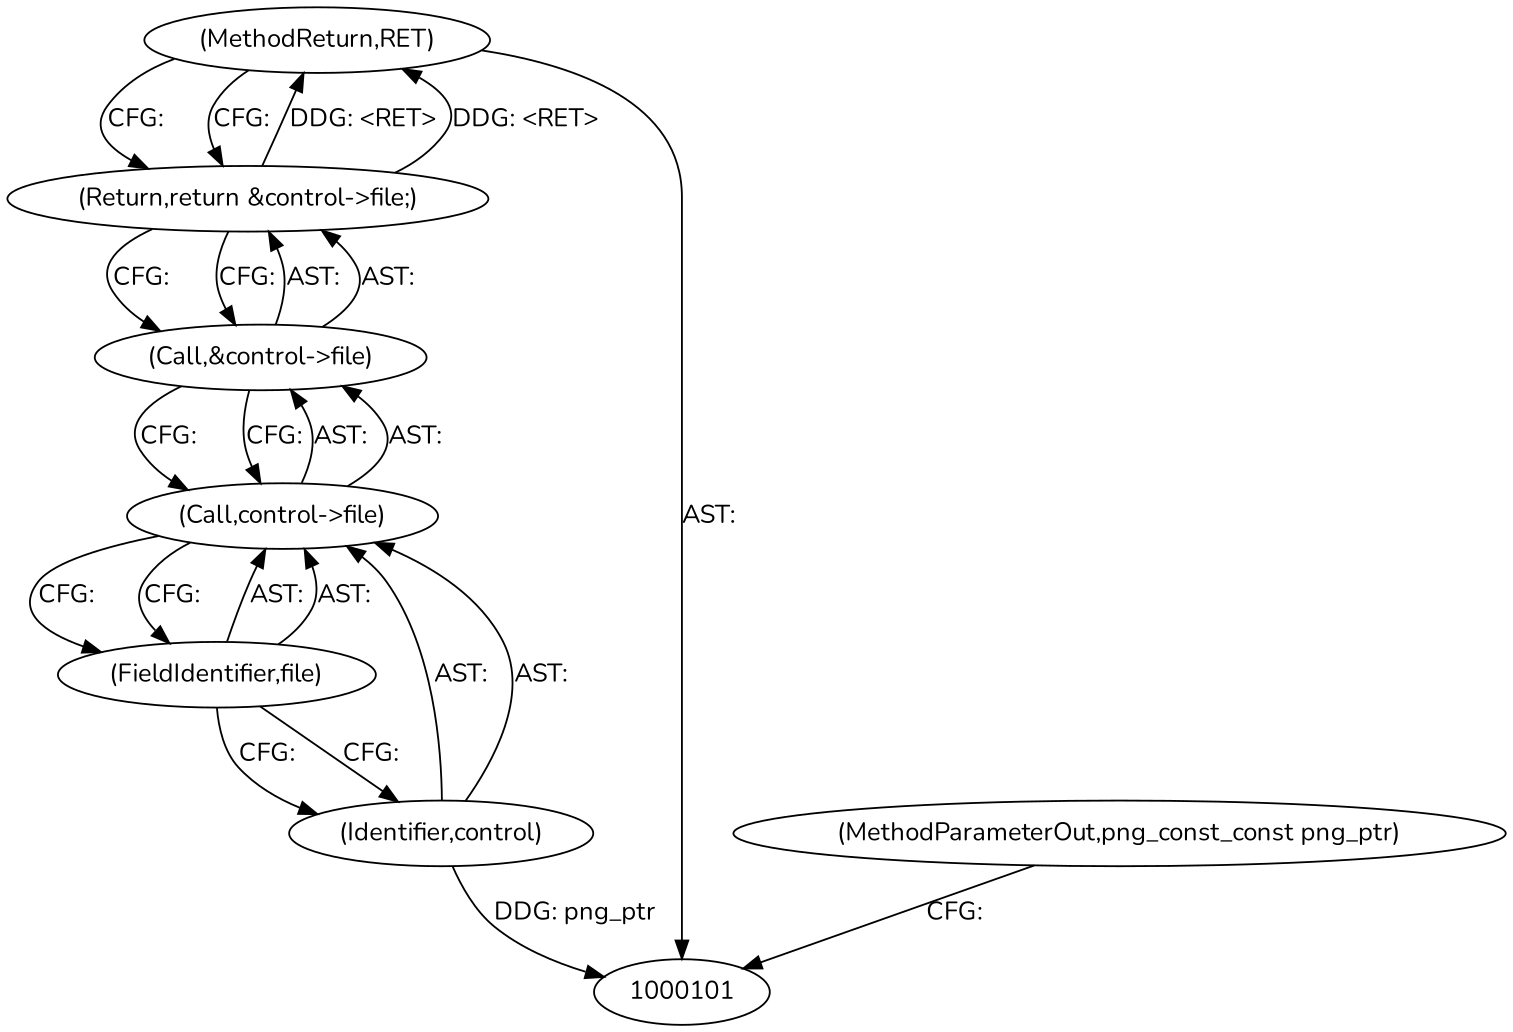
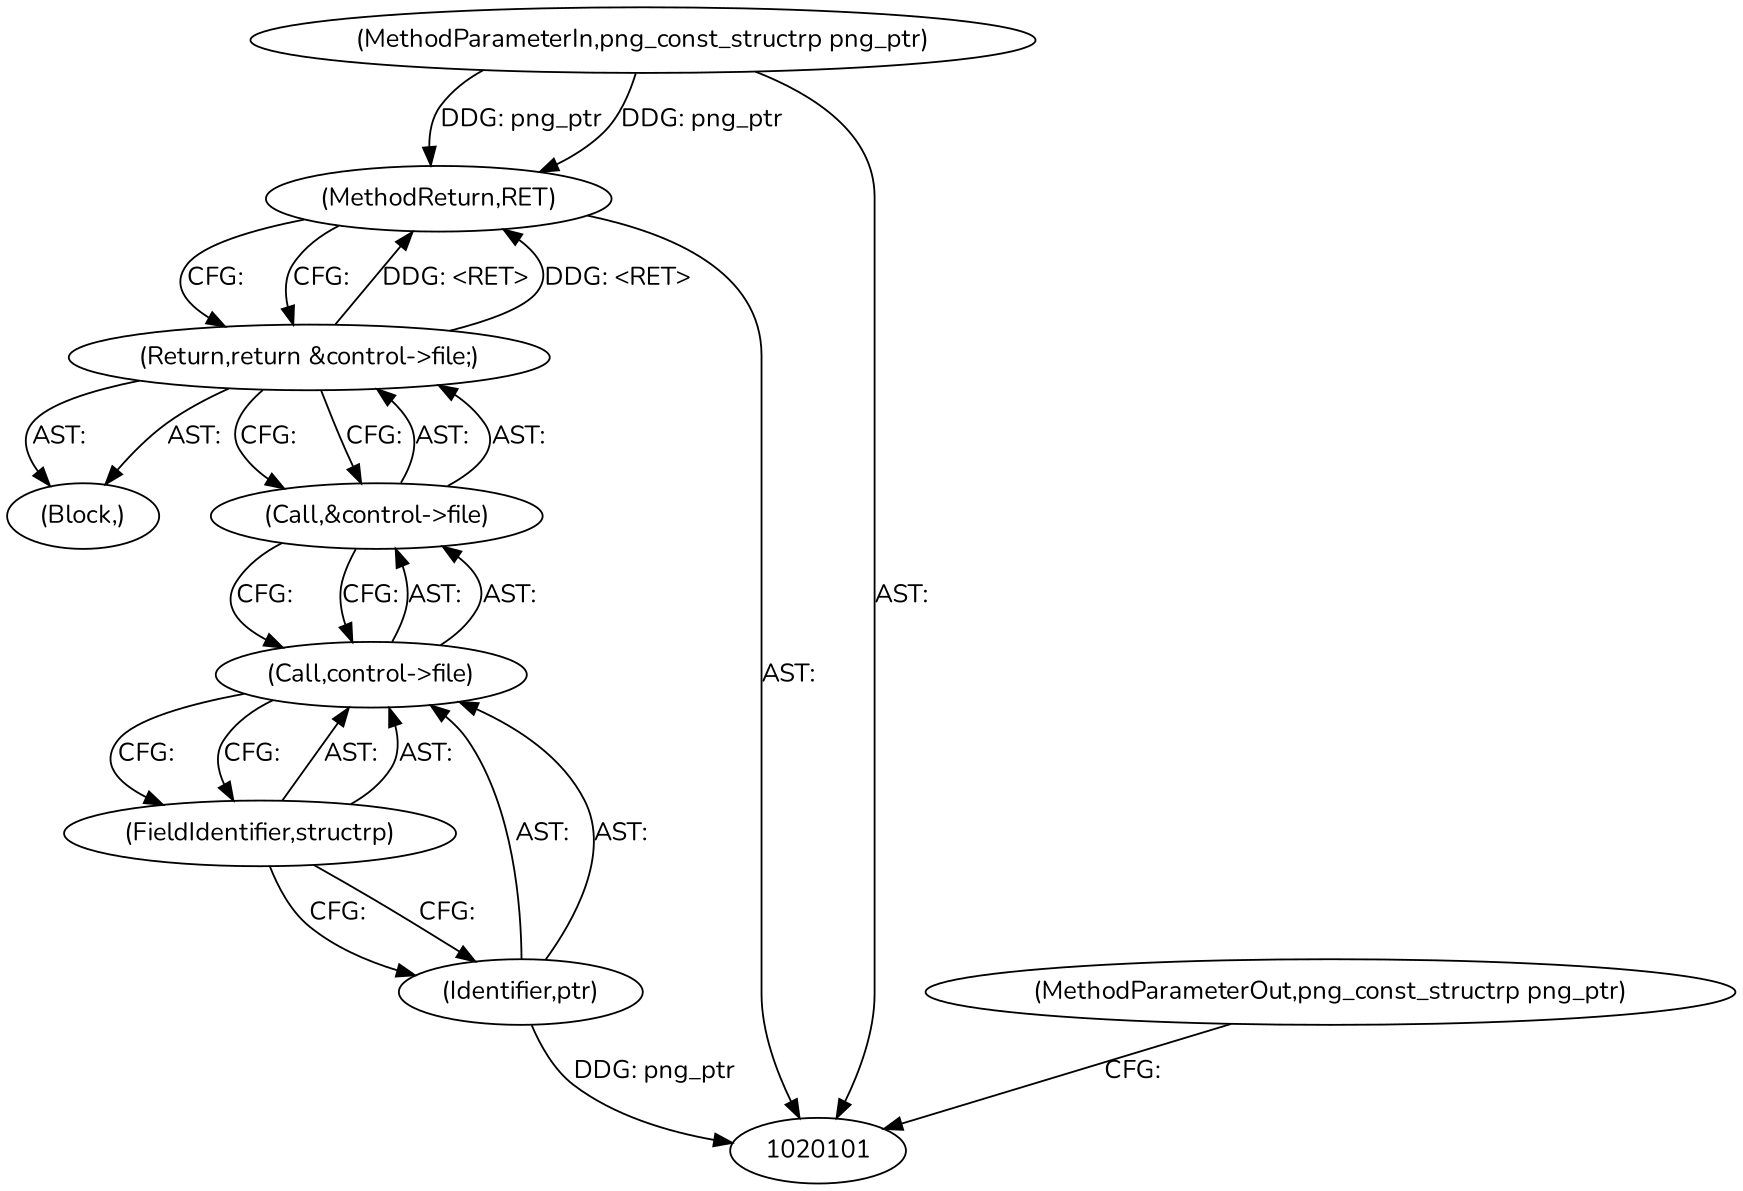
  digraph {
    fontname=Nunito
    node [fontname=Nunito]
    edge [fontname=Nunito]
    n1 [label="(MethodReturn,RET)"]
    n2 [label="(Return,return &control->file;)"]
-   1000101
+   1000101 [label=1020101]
+   n4 [label="(Block,)"]
    n5 [label="(Call,&control->file)"]
-   n7 [label="(MethodParameterOut,png_const_const png_ptr)"]
+   n6 [label="(MethodParameterIn,png_const_structrp png_ptr)"]
+   n7 [label="(MethodParameterOut,png_const_structrp png_ptr)"]
    n8 [label="(Call,control->file)"]
-   n9 [label="(FieldIdentifier,file)"]
-   n10 [label="(Identifier,control)"]
+   n9 [label="(FieldIdentifier,structrp)"]
+   n10 [label="(Identifier,ptr)"]
    n1 -> n2 [label="CFG: "]
    n1 -> n2 [label="CFG: "]
    n1 -> 1000101 [label="AST: "]
    n2 -> n1 [label="DDG: <RET>"]
    n2 -> n1 [label="DDG: <RET>"]
+   n2 -> n4 [label="AST: "]
+   n2 -> n4 [label="AST: "]
    n2 -> n5 [label="CFG: "]
    n2 -> n5 [label="CFG: "]
    n5 -> n2 [label="AST: "]
    n5 -> n2 [label="AST: "]
    n5 -> n8 [label="CFG: "]
    n5 -> n8 [label="CFG: "]
+   n6 -> n1 [label="DDG: png_ptr"]
+   n6 -> n1 [label="DDG: png_ptr"]
+   n6 -> 1000101 [label="AST: "]
    n7 -> 1000101 [label="CFG: "]
    n8 -> n5 [label="AST: "]
    n8 -> n5 [label="AST: "]
    n8 -> n9 [label="CFG: "]
    n8 -> n9 [label="CFG: "]
    n9 -> n8 [label="AST: "]
    n9 -> n8 [label="AST: "]
    n9 -> n10 [label="CFG: "]
    n9 -> n10 [label="CFG: "]
    n10 -> 1000101 [label="DDG: png_ptr"]
    n10 -> n8 [label="AST: "]
    n10 -> n8 [label="AST: "]
  }
